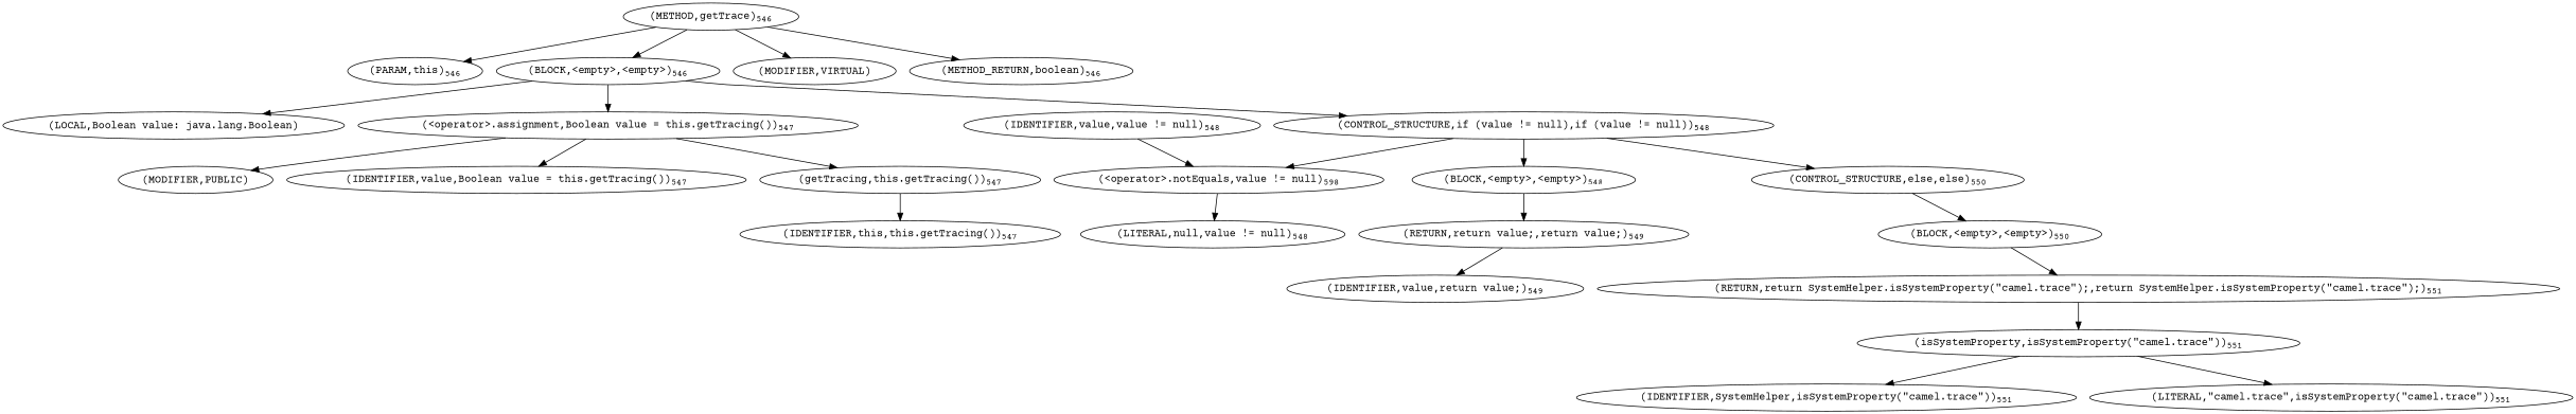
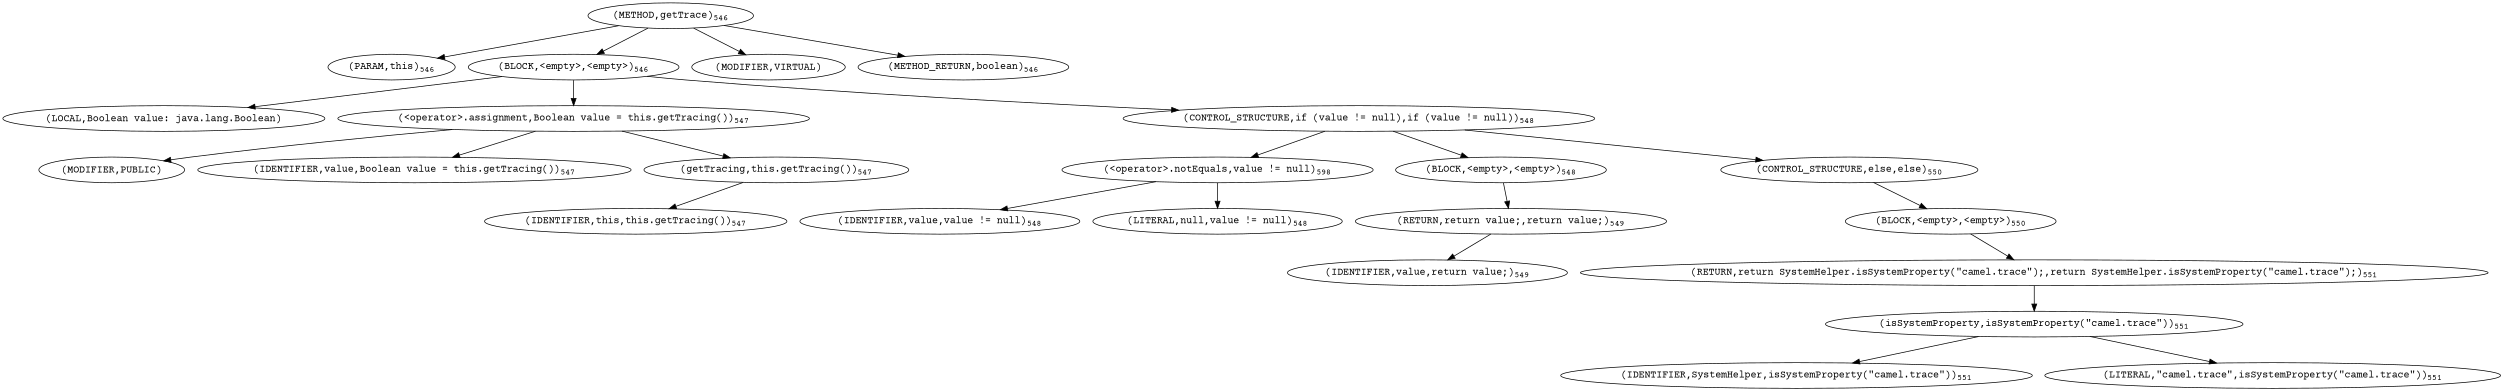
  digraph {
    fontname="Courier Prime"
    node [fontname="Courier Prime"]
    edge [fontname="Courier Prime"]
    n1 [label=<(METHOD,getTrace)<SUB>546</SUB>>]
    n2 [label=<(PARAM,this)<SUB>546</SUB>>]
    n3 [label=<(BLOCK,&lt;empty&gt;,&lt;empty&gt;)<SUB>546</SUB>>]
    n4 [label=<(MODIFIER,VIRTUAL)>]
    n5 [label=<(METHOD_RETURN,boolean)<SUB>546</SUB>>]
    n6 [label=<(LOCAL,Boolean value: java.lang.Boolean)>]
    n7 [label=<(&lt;operator&gt;.assignment,Boolean value = this.getTracing())<SUB>547</SUB>>]
    n8 [label=<(CONTROL_STRUCTURE,if (value != null),if (value != null))<SUB>548</SUB>>]
    n9 [label=<(MODIFIER,PUBLIC)>]
    n10 [label=<(IDENTIFIER,value,Boolean value = this.getTracing())<SUB>547</SUB>>]
    n11 [label=<(getTracing,this.getTracing())<SUB>547</SUB>>]
    n12 [label=<(&lt;operator&gt;.notEquals,value != null)<SUB>598</SUB>>]
    n13 [label=<(BLOCK,&lt;empty&gt;,&lt;empty&gt;)<SUB>548</SUB>>]
    n14 [label=<(CONTROL_STRUCTURE,else,else)<SUB>550</SUB>>]
    n15 [label=<(IDENTIFIER,this,this.getTracing())<SUB>547</SUB>>]
    n16 [label=<(IDENTIFIER,value,value != null)<SUB>548</SUB>>]
    n17 [label=<(LITERAL,null,value != null)<SUB>548</SUB>>]
    n18 [label=<(RETURN,return value;,return value;)<SUB>549</SUB>>]
    n19 [label=<(BLOCK,&lt;empty&gt;,&lt;empty&gt;)<SUB>550</SUB>>]
    n20 [label=<(IDENTIFIER,value,return value;)<SUB>549</SUB>>]
    n21 [label=<(RETURN,return SystemHelper.isSystemProperty(&quot;camel.trace&quot;);,return SystemHelper.isSystemProperty(&quot;camel.trace&quot;);)<SUB>551</SUB>>]
    n22 [label=<(isSystemProperty,isSystemProperty(&quot;camel.trace&quot;))<SUB>551</SUB>>]
    n23 [label=<(IDENTIFIER,SystemHelper,isSystemProperty(&quot;camel.trace&quot;))<SUB>551</SUB>>]
    n24 [label=<(LITERAL,&quot;camel.trace&quot;,isSystemProperty(&quot;camel.trace&quot;))<SUB>551</SUB>>]
    n1 -> n2
    n1 -> n3
    n1 -> n4
    n1 -> n5
    n3 -> n6
    n3 -> n7
    n3 -> n8
    n7 -> n9
    n7 -> n10
    n7 -> n11
    n8 -> n12
    n8 -> n13
    n8 -> n14
    n11 -> n15
-   n16 -> n12
+   n12 -> n16
    n12 -> n17
    n13 -> n18
    n14 -> n19
    n18 -> n20
    n19 -> n21
    n21 -> n22
    n22 -> n23
    n22 -> n24
  }
